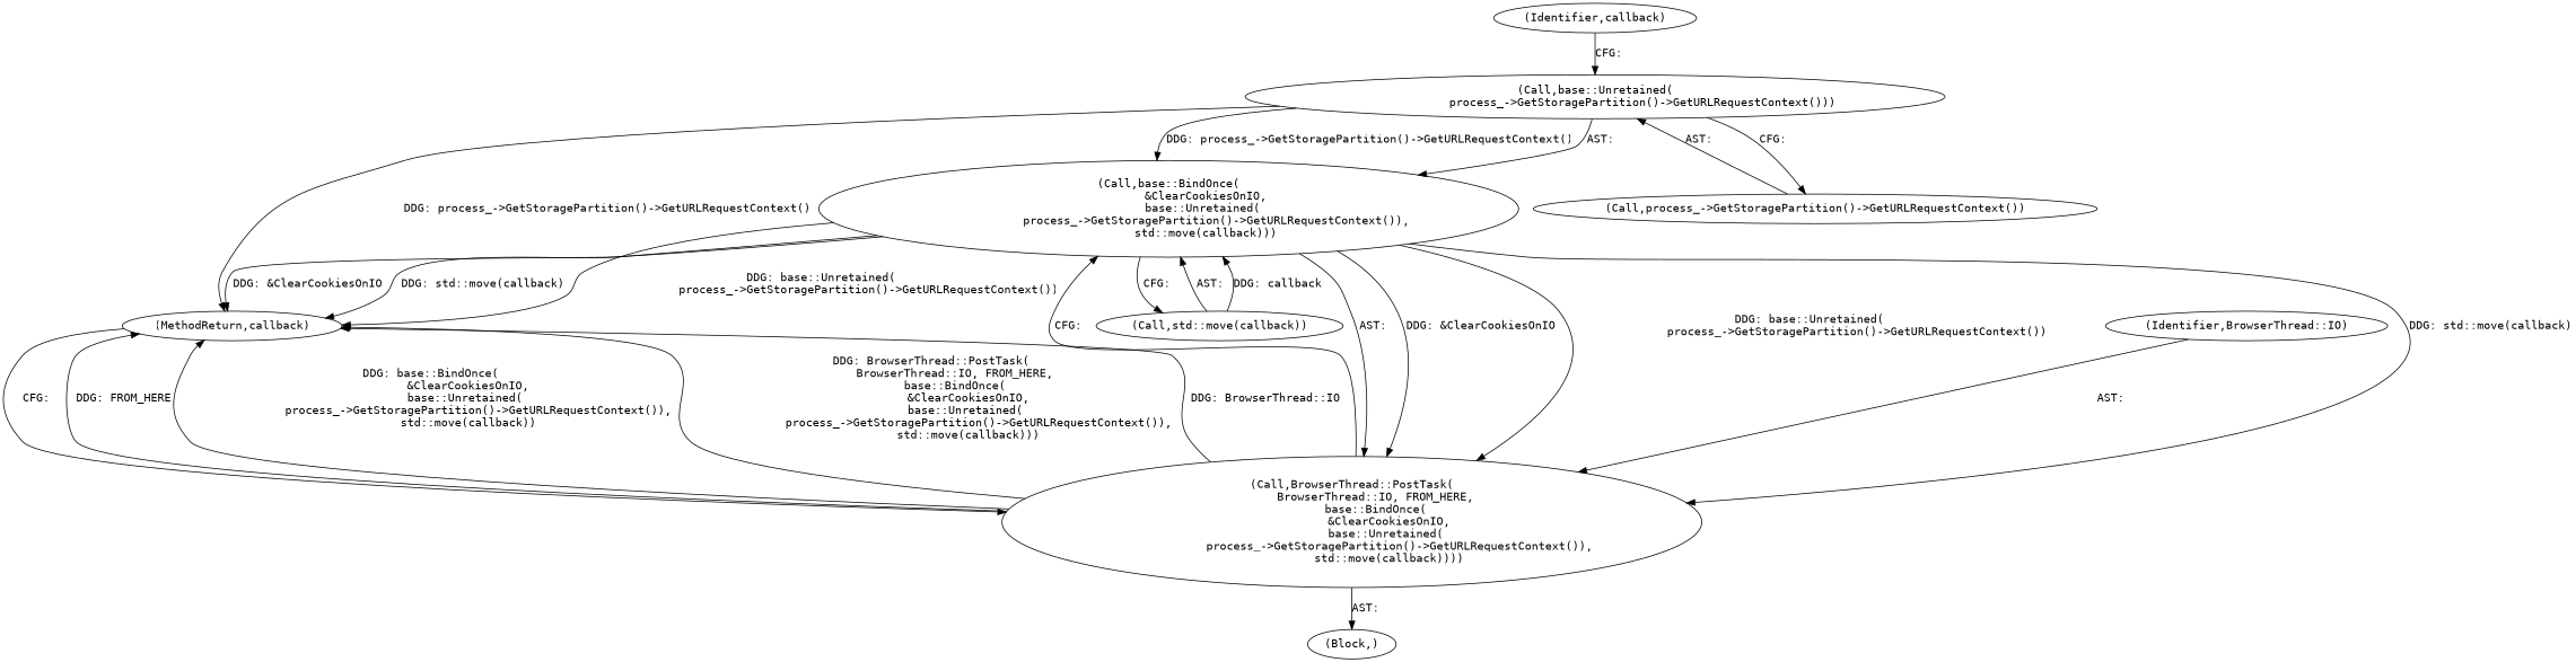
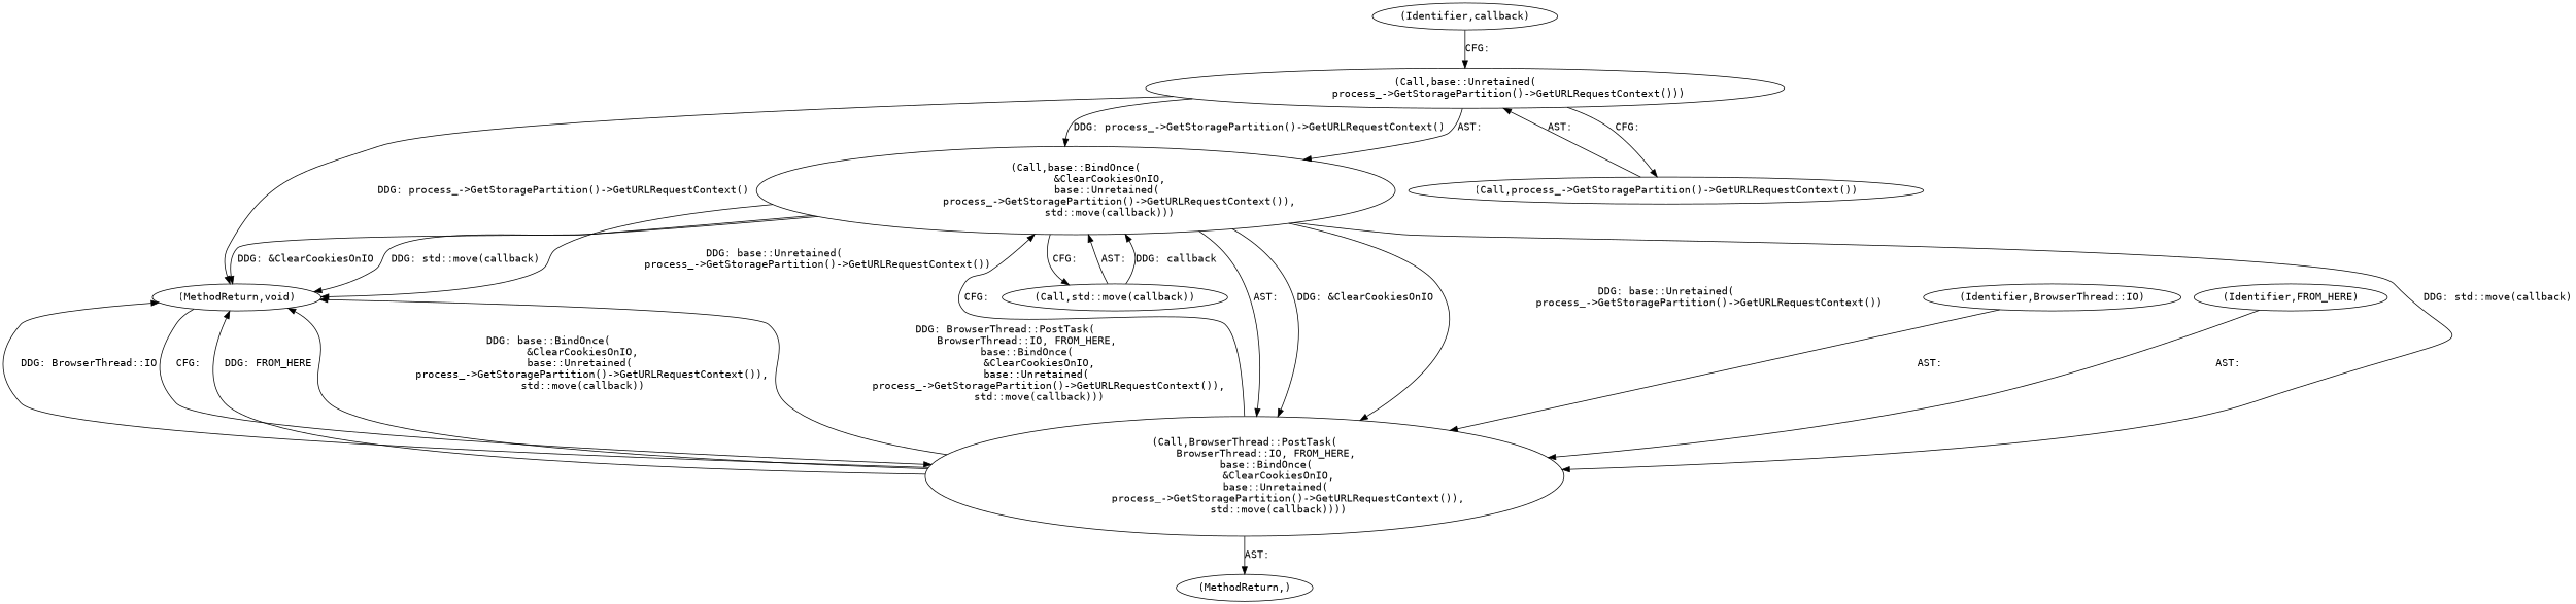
  digraph {
    fontname="DejaVu Sans Mono"
    node [fontname="DejaVu Sans Mono"]
    edge [fontname="DejaVu Sans Mono"]
    n1 [label="(Call,base::Unretained(\n              process_->GetStoragePartition()->GetURLRequestContext()))"]
    n2 [label="(Call,base::BindOnce(\n           &ClearCookiesOnIO,\n          base::Unretained(\n              process_->GetStoragePartition()->GetURLRequestContext()),\n           std::move(callback)))"]
-   n3 [label="(MethodReturn,callback)"]
+   n3 [label="(MethodReturn,void)"]
    n4 [label="(Call,process_->GetStoragePartition()->GetURLRequestContext())"]
    n5 [label="(Call,BrowserThread::PostTask(\n       BrowserThread::IO, FROM_HERE,\n       base::BindOnce(\n           &ClearCookiesOnIO,\n          base::Unretained(\n              process_->GetStoragePartition()->GetURLRequestContext()),\n           std::move(callback))))"]
    n6 [label="(Call,std::move(callback))"]
-   n7 [label="(Block,)"]
+   n7 [label="(MethodReturn,)"]
    n8 [label="(Identifier,BrowserThread::IO)"]
+   n9 [label="(Identifier,FROM_HERE)"]
    n10 [label="(Identifier,callback)"]
    n1 -> n2 [label="AST: "]
    n1 -> n2 [label="DDG: process_->GetStoragePartition()->GetURLRequestContext()"]
    n1 -> n3 [label="DDG: process_->GetStoragePartition()->GetURLRequestContext()"]
    n1 -> n4 [label="CFG: "]
    n2 -> n3 [label="DDG: &ClearCookiesOnIO"]
    n2 -> n3 [label="DDG: std::move(callback)"]
    n2 -> n3 [label="DDG: base::Unretained(\n              process_->GetStoragePartition()->GetURLRequestContext())"]
    n2 -> n5 [label="AST: "]
    n2 -> n5 [label="DDG: &ClearCookiesOnIO"]
    n2 -> n5 [label="DDG: base::Unretained(\n              process_->GetStoragePartition()->GetURLRequestContext())"]
    n2 -> n5 [label="DDG: std::move(callback)"]
    n2 -> n6 [label="CFG: "]
    n3 -> n5 [label="CFG: "]
    n4 -> n1 [label="AST: "]
    n5 -> n2 [label="CFG: "]
    n5 -> n3 [label="DDG: FROM_HERE"]
    n5 -> n3 [label="DDG: base::BindOnce(\n           &ClearCookiesOnIO,\n          base::Unretained(\n              process_->GetStoragePartition()->GetURLRequestContext()),\n           std::move(callback))"]
    n5 -> n3 [label="DDG: BrowserThread::PostTask(\n       BrowserThread::IO, FROM_HERE,\n       base::BindOnce(\n           &ClearCookiesOnIO,\n          base::Unretained(\n              process_->GetStoragePartition()->GetURLRequestContext()),\n           std::move(callback)))"]
    n5 -> n3 [label="DDG: BrowserThread::IO"]
    n5 -> n7 [label="AST: "]
    n6 -> n2 [label="AST: "]
    n6 -> n2 [label="DDG: callback"]
    n8 -> n5 [label="AST: "]
+   n9 -> n5 [label="AST: "]
    n10 -> n1 [label="CFG: "]
  }
